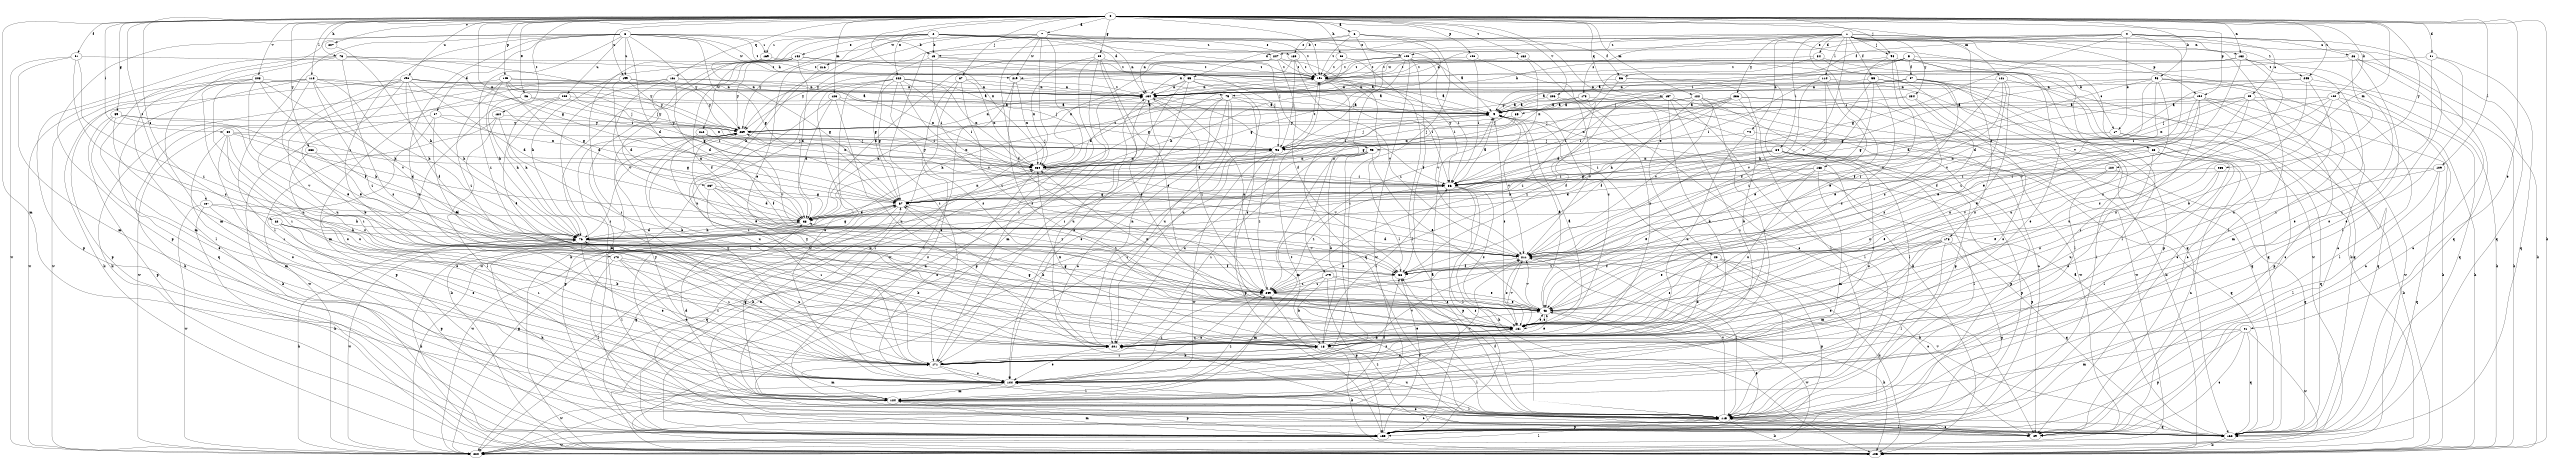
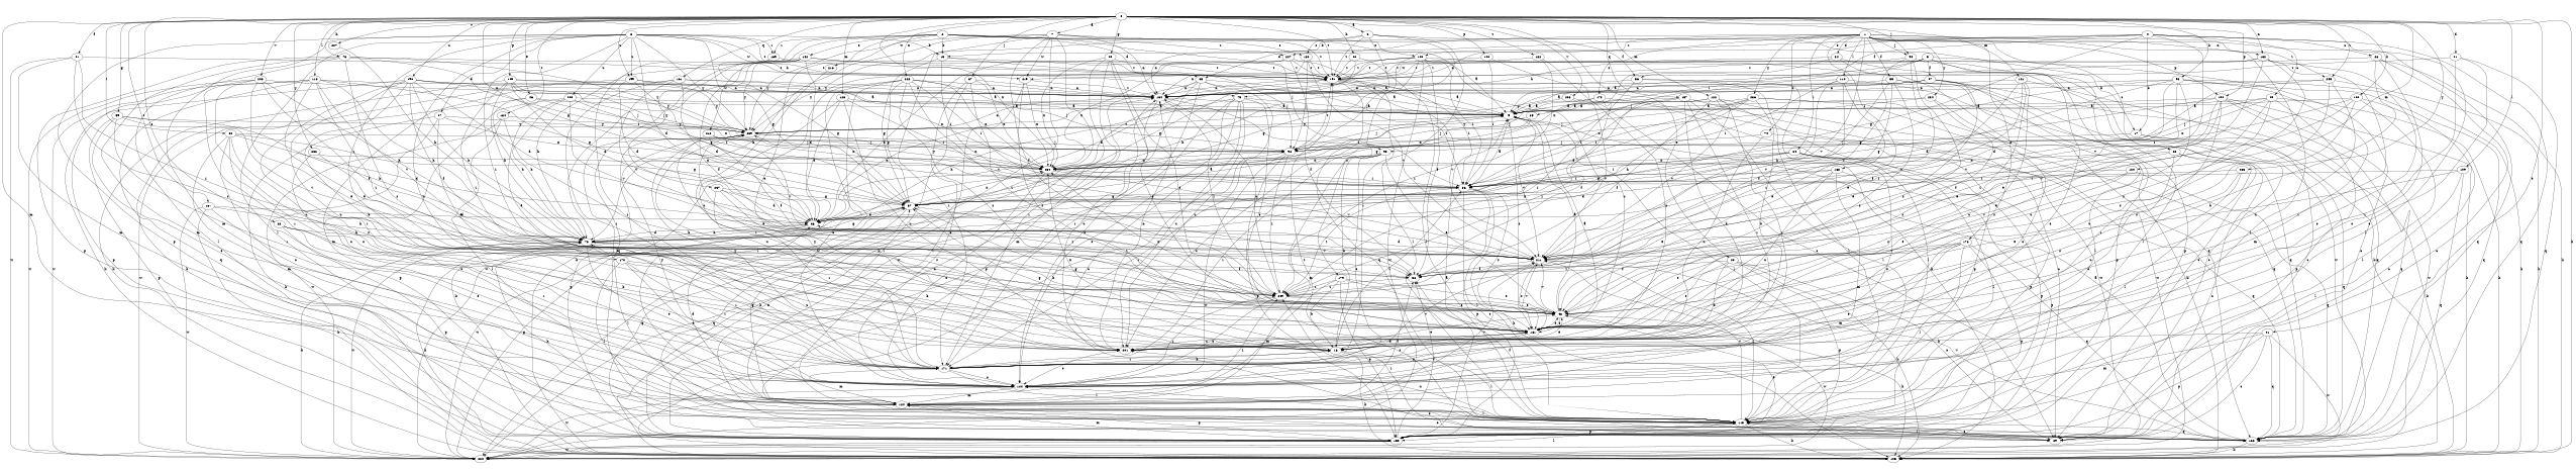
  strict digraph {
    0
    6
    7
    22
    31
    40
    41
    46
    51
    59
    65
    67
    68
    73
    80
    87
    94
    98
    102
    105
    109
    113
    120
    121
    122
    123
    124
    132
    145
    146
    152
    157
    161
    182
    184
    187
    191
    196
    199
    206
    207
    208
    222
    230
    232
    233
    245
    239
    17
    76
    171
    179
    180
    134
    219
    58
    220
    153
    18
    162
    144
    29
    181
    9
    249
    211
    48
    38
    115
    86
    201
    96
    1
    23
    34
    35
    55
    74
    84
    114
    168
    173
    178
    234
    236
    247
    2
    15
    56
    95
    142
    143
    169
    212
    216
    237
    3
    37
    75
    170
    200
    4
    25
    26
    5
    57
    85
    0 -> 6 [label=a]
    0 -> 7 [label=a]
    0 -> 22 [label=c]
    0 -> 31 [label=d]
    0 -> 40 [label=e]
    0 -> 41 [label=e]
    0 -> 46 [label=e]
    0 -> 51 [label=f]
    0 -> 59 [label=g]
    0 -> 65 [label=g]
    0 -> 67 [label=g]
    0 -> 68 [label=h]
    0 -> 73 [label=h]
    0 -> 80 [label=i]
    0 -> 87 [label=j]
    0 -> 94 [label=j]
    0 -> 98 [label=k]
    0 -> 102 [label=k]
    0 -> 105 [label=k]
    0 -> 109 [label=l]
    0 -> 113 [label=l]
    0 -> 120 [label=m]
    0 -> 121 [label=m]
    0 -> 122 [label=m]
    0 -> 123 [label=m]
    0 -> 124 [label=m]
    0 -> 132 [label=n]
    0 -> 145 [label=p]
    0 -> 146 [label=p]
    0 -> 152 [label=p]
    0 -> 157 [label=q]
    0 -> 161 [label=q]
    0 -> 182 [label=t]
    0 -> 184 [label=t]
    0 -> 187 [label=t]
    0 -> 191 [label=t]
    0 -> 196 [label=u]
    0 -> 199 [label=u]
    0 -> 206 [label=v]
    0 -> 207 [label=v]
    0 -> 208 [label=v]
    0 -> 222 [label=x]
    0 -> 230 [label=x]
    0 -> 232 [label=y]
    0 -> 233 [label=y]
    0 -> 245 [label=z]
    6 -> 191 [label=t]
    6 -> 239 [label=y]
    6 -> 17 [label=b]
    6 -> 76 [label=h]
    6 -> 171 [label=r]
    6 -> 179 [label=s]
    6 -> 180 [label=s]
    7 -> 105 [label=k]
    7 -> 191 [label=t]
    7 -> 239 [label=y]
    7 -> 76 [label=h]
    7 -> 171 [label=r]
    7 -> 180 [label=s]
    7 -> 134 [label=n]
    7 -> 219 [label=w]
    7 -> 58 [label=f]
    7 -> 220 [label=w]
    22 -> 76 [label=h]
    22 -> 171 [label=r]
    22 -> 153 [label=p]
    22 -> 18 [label=b]
    31 -> 191 [label=t]
    31 -> 171 [label=r]
    31 -> 162 [label=q]
    31 -> 144 [label=o]
    40 -> 105 [label=k]
    40 -> 58 [label=f]
    40 -> 153 [label=p]
    40 -> 18 [label=b]
    40 -> 29 [label=c]
    40 -> 181 [label=s]
    41 -> 124 [label=m]
    41 -> 220 [label=w]
    41 -> 153 [label=p]
    41 -> 18 [label=b]
    41 -> 162 [label=q]
    41 -> 29 [label=c]
    46 -> 230 [label=x]
    46 -> 76 [label=h]
    46 -> 220 [label=w]
    46 -> 9 [label=a]
    51 -> 124 [label=m]
    51 -> 191 [label=t]
    51 -> 220 [label=w]
    51 -> 181 [label=s]
    51 -> 249 [label=z]
    59 -> 239 [label=y]
    59 -> 76 [label=h]
    59 -> 171 [label=r]
    59 -> 153 [label=p]
    59 -> 144 [label=o]
    59 -> 211 [label=v]
    65 -> 191 [label=t]
    65 -> 230 [label=x]
    65 -> 171 [label=r]
    65 -> 220 [label=w]
    65 -> 181 [label=s]
    65 -> 48 [label=e]
    67 -> 230 [label=x]
    67 -> 220 [label=w]
    67 -> 162 [label=q]
    67 -> 249 [label=z]
    67 -> 38 [label=d]
    68 -> 67 [label=g]
    68 -> 191 [label=t]
    68 -> 115 [label=l]
    73 -> 124 [label=m]
    73 -> 191 [label=t]
    73 -> 239 [label=y]
    73 -> 153 [label=p]
    73 -> 181 [label=s]
    73 -> 115 [label=l]
    73 -> 86 [label=i]
    80 -> 67 [label=g]
    80 -> 124 [label=m]
    80 -> 144 [label=o]
    80 -> 181 [label=s]
    80 -> 38 [label=d]
    80 -> 201 [label=u]
    80 -> 96 [label=j]
    87 -> 230 [label=x]
    87 -> 134 [label=n]
    87 -> 144 [label=o]
    87 -> 249 [label=z]
    87 -> 115 [label=l]
    94 -> 191 [label=t]
    94 -> 153 [label=p]
    94 -> 181 [label=s]
    94 -> 211 [label=v]
    94 -> 48 [label=e]
    98 -> 67 [label=g]
    98 -> 105 [label=k]
    98 -> 124 [label=m]
    98 -> 134 [label=n]
    98 -> 162 [label=q]
    98 -> 211 [label=v]
    98 -> 48 [label=e]
    98 -> 38 [label=d]
    98 -> 201 [label=u]
    102 -> 29 [label=c]
    102 -> 181 [label=s]
    102 -> 9 [label=a]
    102 -> 211 [label=v]
    102 -> 115 [label=l]
    102 -> 86 [label=i]
    109 -> 162 [label=q]
    109 -> 48 [label=e]
    109 -> 115 [label=l]
    109 -> 86 [label=i]
    113 -> 67 [label=g]
    113 -> 76 [label=h]
    113 -> 134 [label=n]
    113 -> 220 [label=w]
    113 -> 153 [label=p]
    113 -> 162 [label=q]
    113 -> 249 [label=z]
    113 -> 211 [label=v]
    113 -> 48 [label=e]
    120 -> 162 [label=q]
    120 -> 211 [label=v]
    120 -> 48 [label=e]
    120 -> 86 [label=i]
    121 -> 134 [label=n]
    121 -> 58 [label=f]
    121 -> 29 [label=c]
    121 -> 249 [label=z]
    121 -> 211 [label=v]
    121 -> 201 [label=u]
    122 -> 171 [label=r]
    122 -> 58 [label=f]
    122 -> 162 [label=q]
    122 -> 9 [label=a]
    122 -> 211 [label=v]
    122 -> 115 [label=l]
    122 -> 86 [label=i]
    123 -> 171 [label=r]
    123 -> 9 [label=a]
    123 -> 38 [label=d]
    123 -> 86 [label=i]
    123 -> 201 [label=u]
    124 -> 67 [label=g]
    124 -> 58 [label=f]
    124 -> 153 [label=p]
    124 -> 29 [label=c]
    124 -> 249 [label=z]
    124 -> 211 [label=v]
    124 -> 38 [label=d]
    124 -> 115 [label=l]
    132 -> 191 [label=t]
    132 -> 171 [label=r]
    132 -> 144 [label=o]
    132 -> 181 [label=s]
    132 -> 9 [label=a]
    132 -> 48 [label=e]
    145 -> 105 [label=k]
    145 -> 239 [label=y]
    145 -> 76 [label=h]
    145 -> 134 [label=n]
    145 -> 9 [label=a]
    145 -> 249 [label=z]
    145 -> 38 [label=d]
    145 -> 96 [label=j]
    146 -> 191 [label=t]
    146 -> 29 [label=c]
    146 -> 86 [label=i]
    152 -> 67 [label=g]
    152 -> 105 [label=k]
    152 -> 171 [label=r]
    152 -> 58 [label=f]
    152 -> 220 [label=w]
    152 -> 162 [label=q]
    152 -> 181 [label=s]
    152 -> 9 [label=a]
    157 -> 67 [label=g]
    157 -> 171 [label=r]
    157 -> 18 [label=b]
    157 -> 29 [label=c]
    157 -> 9 [label=a]
    157 -> 249 [label=z]
    157 -> 115 [label=l]
    161 -> 124 [label=m]
    161 -> 230 [label=x]
    161 -> 171 [label=r]
    161 -> 134 [label=n]
    161 -> 211 [label=v]
    161 -> 38 [label=d]
    182 -> 191 [label=t]
    182 -> 249 [label=z]
    182 -> 201 [label=u]
    184 -> 239 [label=y]
    184 -> 220 [label=w]
    184 -> 18 [label=b]
    184 -> 115 [label=l]
    187 -> 105 [label=k]
    187 -> 76 [label=h]
    187 -> 220 [label=w]
    187 -> 144 [label=o]
    187 -> 38 [label=d]
    191 -> 134 [label=n]
    191 -> 162 [label=q]
    191 -> 9 [label=a]
    191 -> 211 [label=v]
    191 -> 86 [label=i]
    196 -> 105 [label=k]
    196 -> 76 [label=h]
    196 -> 171 [label=r]
    196 -> 134 [label=n]
    196 -> 58 [label=f]
    196 -> 18 [label=b]
    196 -> 9 [label=a]
    196 -> 38 [label=d]
    196 -> 201 [label=u]
    196 -> 96 [label=j]
    199 -> 67 [label=g]
    199 -> 105 [label=k]
    199 -> 239 [label=y]
    199 -> 134 [label=n]
    199 -> 38 [label=d]
    206 -> 153 [label=p]
    206 -> 9 [label=a]
    206 -> 211 [label=v]
    207 -> 76 [label=h]
    208 -> 76 [label=h]
    208 -> 171 [label=r]
    208 -> 134 [label=n]
    208 -> 58 [label=f]
    208 -> 220 [label=w]
    208 -> 48 [label=e]
    208 -> 201 [label=u]
    222 -> 67 [label=g]
    222 -> 230 [label=x]
    222 -> 134 [label=n]
    222 -> 220 [label=w]
    222 -> 144 [label=o]
    222 -> 181 [label=s]
    222 -> 211 [label=v]
    222 -> 115 [label=l]
    222 -> 86 [label=i]
    222 -> 96 [label=j]
    230 -> 191 [label=t]
    230 -> 239 [label=y]
    230 -> 144 [label=o]
    230 -> 211 [label=v]
    230 -> 86 [label=i]
    232 -> 230 [label=x]
    232 -> 18 [label=b]
    232 -> 144 [label=o]
    233 -> 181 [label=s]
    233 -> 86 [label=i]
    233 -> 201 [label=u]
    245 -> 105 [label=k]
    245 -> 134 [label=n]
    245 -> 181 [label=s]
    245 -> 38 [label=d]
    245 -> 201 [label=u]
    239 -> 105 [label=k]
    239 -> 230 [label=x]
    239 -> 134 [label=n]
    239 -> 153 [label=p]
    239 -> 201 [label=u]
    239 -> 96 [label=j]
    17 -> 105 [label=k]
    17 -> 162 [label=q]
    17 -> 96 [label=j]
    76 -> 67 [label=g]
    76 -> 105 [label=k]
    76 -> 171 [label=r]
    76 -> 220 [label=w]
    76 -> 18 [label=b]
    76 -> 144 [label=o]
    76 -> 211 [label=v]
    76 -> 38 [label=d]
    171 -> 124 [label=m]
    171 -> 239 [label=y]
    171 -> 76 [label=h]
    171 -> 18 [label=b]
    171 -> 144 [label=o]
    171 -> 181 [label=s]
    171 -> 211 [label=v]
    171 -> 115 [label=l]
    179 -> 124 [label=m]
    179 -> 153 [label=p]
    179 -> 18 [label=b]
    179 -> 181 [label=s]
    179 -> 249 [label=z]
    179 -> 48 [label=e]
    180 -> 191 [label=t]
    180 -> 134 [label=n]
    180 -> 211 [label=v]
    180 -> 96 [label=j]
    134 -> 9 [label=a]
    134 -> 249 [label=z]
    134 -> 86 [label=i]
    134 -> 201 [label=u]
    219 -> 230 [label=x]
    219 -> 134 [label=t]
    219 -> 181 [label=s]
    219 -> 115 [label=l]
    58 -> 249 [label=z]
    220 -> 67 [label=g]
    220 -> 76 [label=h]
    220 -> 115 [label=l]
    153 -> 67 [label=g]
    153 -> 124 [label=m]
    153 -> 230 [label=x]
    153 -> 58 [label=f]
    153 -> 220 [label=w]
    153 -> 9 [label=a]
    153 -> 48 [label=e]
    18 -> 67 [label=g]
    18 -> 105 [label=k]
    18 -> 230 [label=x]
    18 -> 239 [label=y]
    18 -> 171 [label=r]
    18 -> 48 [label=e]
    18 -> 115 [label=l]
    18 -> 86 [label=i]
    162 -> 105 [label=k]
    162 -> 191 [label=t]
    162 -> 76 [label=h]
    162 -> 144 [label=o]
    162 -> 9 [label=a]
    162 -> 211 [label=v]
    144 -> 124 [label=m]
    144 -> 239 [label=y]
    144 -> 220 [label=w]
    144 -> 249 [label=z]
    29 -> 134 [label=n]
    29 -> 249 [label=z]
    29 -> 115 [label=l]
    181 -> 67 [label=g]
    181 -> 18 [label=b]
    181 -> 144 [label=o]
    181 -> 9 [label=a]
    181 -> 211 [label=v]
    181 -> 48 [label=e]
    181 -> 201 [label=u]
    9 -> 239 [label=y]
    9 -> 181 [label=s]
    9 -> 211 [label=v]
    9 -> 115 [label=l]
    9 -> 96 [label=j]
    249 -> 134 [label=n]
    249 -> 144 [label=o]
    249 -> 181 [label=s]
    249 -> 48 [label=e]
    211 -> 58 [label=f]
    211 -> 181 [label=s]
    211 -> 38 [label=d]
    211 -> 115 [label=l]
    48 -> 105 [label=k]
    48 -> 230 [label=x]
    48 -> 220 [label=w]
    48 -> 181 [label=s]
    48 -> 9 [label=a]
    48 -> 211 [label=v]
    38 -> 76 [label=h]
    38 -> 134 [label=n]
    38 -> 9 [label=a]
    38 -> 115 [label=l]
    115 -> 105 [label=k]
    115 -> 58 [label=f]
    115 -> 153 [label=p]
    115 -> 162 [label=q]
    115 -> 29 [label=c]
    115 -> 211 [label=v]
    115 -> 201 [label=u]
    86 -> 67 [label=g]
    86 -> 105 [label=k]
    86 -> 153 [label=p]
    86 -> 181 [label=s]
    86 -> 9 [label=a]
    86 -> 249 [label=z]
    86 -> 115 [label=l]
    201 -> 134 [label=n]
    201 -> 144 [label=o]
    201 -> 48 [label=e]
    96 -> 191 [label=t]
    96 -> 230 [label=x]
    96 -> 171 [label=r]
    96 -> 220 [label=w]
    96 -> 153 [label=p]
    96 -> 249 [label=z]
    1 -> 94 [label=j]
    1 -> 132 [label=n]
    1 -> 152 [label=p]
    1 -> 245 [label=z]
    1 -> 134 [label=n]
    1 -> 162 [label=q]
    1 -> 211 [label=v]
    1 -> 115 [label=l]
    1 -> 23 [label=c]
    1 -> 34 [label=d]
    1 -> 35 [label=d]
    1 -> 55 [label=f]
    1 -> 74 [label=h]
    1 -> 84 [label=i]
    1 -> 114 [label=l]
    1 -> 168 [label=r]
    1 -> 173 [label=s]
    1 -> 178 [label=s]
    1 -> 234 [label=y]
    1 -> 236 [label=y]
    1 -> 247 [label=z]
    23 -> 230 [label=x]
    23 -> 144 [label=o]
    23 -> 29 [label=c]
    23 -> 181 [label=s]
    23 -> 115 [label=l]
    34 -> 105 [label=k]
    34 -> 191 [label=t]
    34 -> 230 [label=x]
    34 -> 220 [label=w]
    35 -> 124 [label=m]
    35 -> 171 [label=r]
    35 -> 134 [label=n]
    35 -> 144 [label=o]
    35 -> 9 [label=a]
    35 -> 86 [label=i]
    35 -> 201 [label=u]
    55 -> 134 [label=n]
-   55 -> 153 [label=i]
+   55 -> 153 [label=p]
    55 -> 29 [label=c]
    55 -> 181 [label=s]
    55 -> 249 [label=z]
    55 -> 211 [label=v]
    74 -> 153 [label=p]
    74 -> 201 [label=u]
    74 -> 96 [label=j]
    84 -> 67 [label=g]
    84 -> 230 [label=x]
    84 -> 76 [label=h]
    84 -> 153 [label=p]
    84 -> 162 [label=q]
    84 -> 144 [label=o]
    84 -> 115 [label=l]
    84 -> 86 [label=i]
    114 -> 76 [label=h]
    114 -> 134 [label=n]
    114 -> 58 [label=f]
    114 -> 162 [label=q]
    114 -> 48 [label=e]
    114 -> 86 [label=i]
    168 -> 124 [label=m]
    168 -> 153 [label=p]
    168 -> 48 [label=e]
    168 -> 38 [label=d]
    168 -> 86 [label=i]
    168 -> 201 [label=u]
    173 -> 58 [label=f]
    173 -> 220 [label=w]
    173 -> 9 [label=a]
    173 -> 96 [label=j]
    178 -> 124 [label=m]
    178 -> 153 [label=p]
    178 -> 162 [label=q]
    178 -> 144 [label=o]
    178 -> 249 [label=z]
    178 -> 211 [label=v]
    178 -> 48 [label=e]
    178 -> 115 [label=l]
    234 -> 230 [label=x]
    234 -> 144 [label=o]
    234 -> 181 [label=s]
    234 -> 9 [label=a]
    236 -> 105 [label=k]
    236 -> 76 [label=h]
    236 -> 220 [label=w]
    236 -> 18 [label=b]
    236 -> 9 [label=a]
    236 -> 38 [label=d]
    236 -> 86 [label=i]
    236 -> 96 [label=j]
    247 -> 191 [label=t]
    247 -> 230 [label=x]
    247 -> 58 [label=f]
    247 -> 38 [label=d]
    247 -> 115 [label=l]
    2 -> 9 [label=a]
    2 -> 48 [label=e]
    2 -> 35 [label=d]
    2 -> 247 [label=z]
    2 -> 15 [label=b]
    2 -> 56 [label=f]
    2 -> 95 [label=j]
    2 -> 142 [label=o]
    2 -> 143 [label=o]
    2 -> 169 [label=r]
    2 -> 212 [label=w]
    2 -> 216 [label=w]
    2 -> 237 [label=y]
    15 -> 67 [label=g]
    15 -> 191 [label=t]
    15 -> 86 [label=i]
    15 -> 96 [label=j]
    56 -> 105 [label=k]
    56 -> 134 [label=n]
    56 -> 249 [label=z]
    56 -> 115 [label=l]
    95 -> 124 [label=m]
    95 -> 230 [label=x]
    95 -> 171 [label=r]
    95 -> 18 [label=b]
    95 -> 144 [label=o]
    95 -> 48 [label=e]
    95 -> 201 [label=u]
    142 -> 105 [label=k]
    142 -> 191 [label=t]
    142 -> 239 [label=y]
    142 -> 76 [label=h]
    142 -> 58 [label=f]
    142 -> 162 [label=q]
    142 -> 9 [label=a]
    142 -> 38 [label=d]
    143 -> 67 [label=g]
    143 -> 191 [label=t]
    143 -> 239 [label=y]
    143 -> 58 [label=f]
    143 -> 220 [label=w]
    143 -> 162 [label=q]
    143 -> 181 [label=s]
    143 -> 38 [label=d]
    143 -> 86 [label=i]
    143 -> 96 [label=j]
    169 -> 67 [label=g]
    169 -> 191 [label=t]
    169 -> 171 [label=r]
    212 -> 230 [label=x]
    212 -> 58 [label=f]
    212 -> 211 [label=v]
    212 -> 48 [label=e]
    212 -> 96 [label=j]
    216 -> 201 [label=u]
    237 -> 67 [label=g]
    237 -> 171 [label=r]
    237 -> 181 [label=s]
    237 -> 249 [label=z]
    237 -> 38 [label=d]
    3 -> 67 [label=g]
    3 -> 124 [label=m]
    3 -> 191 [label=t]
    3 -> 199 [label=u]
    3 -> 239 [label=y]
    3 -> 219 [label=w]
    3 -> 153 [label=p]
    3 -> 249 [label=z]
    3 -> 38 [label=d]
    3 -> 115 [label=l]
    3 -> 201 [label=u]
    3 -> 15 [label=b]
    3 -> 169 [label=r]
    3 -> 37 [label=d]
    3 -> 75 [label=h]
    3 -> 170 [label=r]
    3 -> 200 [label=u]
    37 -> 105 [label=k]
    37 -> 230 [label=x]
    37 -> 239 [label=y]
    37 -> 153 [label=p]
    37 -> 48 [label=e]
    75 -> 105 [label=k]
    75 -> 76 [label=h]
    75 -> 153 [label=p]
    75 -> 144 [label=o]
    75 -> 29 [label=c]
    75 -> 181 [label=s]
    75 -> 9 [label=a]
    75 -> 201 [label=u]
    170 -> 171 [label=r]
    170 -> 58 [label=f]
    170 -> 144 [label=o]
    170 -> 115 [label=l]
    170 -> 201 [label=u]
    200 -> 76 [label=h]
    200 -> 144 [label=o]
    200 -> 9 [label=a]
+   200 -> 211 [label=v]
    200 -> 48 [label=e]
    200 -> 86 [label=i]
    4 -> 67 [label=g]
    4 -> 17 [label=b]
    4 -> 134 [label=n]
    4 -> 162 [label=q]
    4 -> 211 [label=v]
    4 -> 115 [label=l]
    4 -> 15 [label=b]
    4 -> 56 [label=f]
    4 -> 143 [label=o]
    4 -> 25 [label=c]
    4 -> 26 [label=c]
    25 -> 105 [label=k]
    25 -> 230 [label=x]
    25 -> 153 [label=p]
    25 -> 9 [label=a]
    25 -> 48 [label=e]
    25 -> 201 [label=u]
    25 -> 96 [label=j]
    26 -> 105 [label=k]
    26 -> 191 [label=t]
    26 -> 18 [label=b]
    26 -> 144 [label=o]
    26 -> 29 [label=c]
    5 -> 219 [label=w]
    5 -> 144 [label=o]
    5 -> 29 [label=c]
    5 -> 115 [label=l]
    5 -> 95 [label=j]
    5 -> 75 [label=h]
    5 -> 57 [label=f]
    5 -> 85 [label=i]
    57 -> 239 [label=y]
    57 -> 134 [label=n]
    57 -> 162 [label=q]
    57 -> 29 [label=c]
    57 -> 9 [label=a]
    57 -> 48 [label=e]
    57 -> 115 [label=l]
    85 -> 230 [label=x]
    85 -> 239 [label=y]
    85 -> 96 [label=j]
  }
